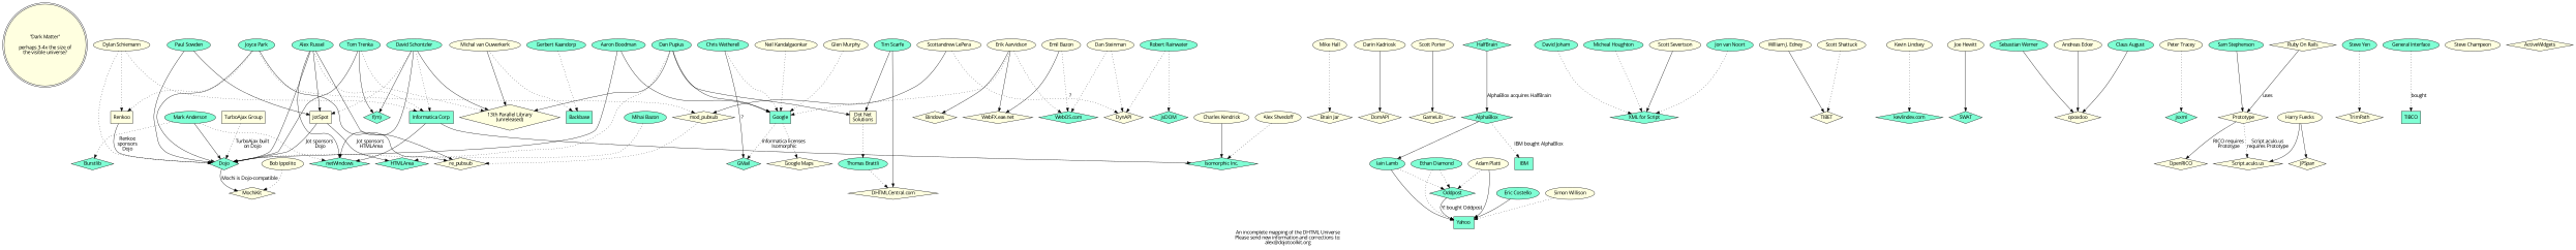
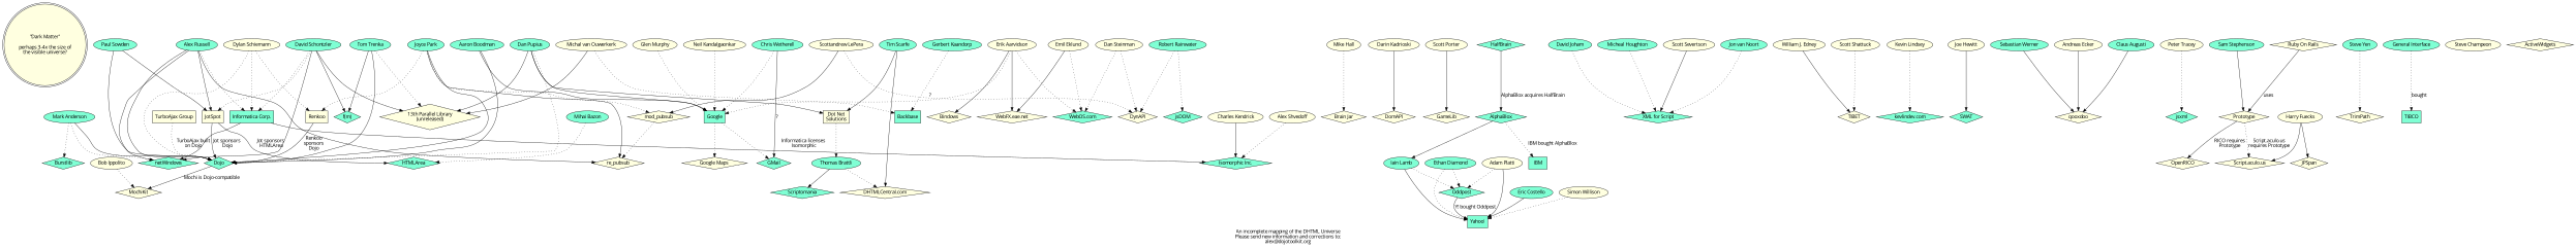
  digraph {
    fontname="Open Sans"
    label="An incomplete mapping of the DHTML Universe\nPlease send new information and corrections to:\nalex@dojotoolkit.org"
    splines=true
    node [fillcolor=lightyellow fontname="Open Sans" style=filled]
    edge [fontname="Open Sans" style=solid]
    n1 [label="\"Dark Matter\"\n\nperhaps 3-4x the size of\nthe visible universe?" shape=doublecircle]
    n2 [fillcolor=aquamarine label="Alex Russell"]
    n3 [fillcolor=aquamarine label="Informatica Corp." shape=box]
    n4 [fillcolor=aquamarine label=netWindows shape=diamond]
    n5 [fillcolor=aquamarine label=Dojo shape=diamond]
    n6 [label=JotSpot shape=box]
    n7 [label=re_pubsub shape=diamond]
    n8 [fillcolor=aquamarine label="Isomorphic Inc." shape=diamond]
    MochiKit [shape=diamond]
    HTMLArea [fillcolor=aquamarine shape=diamond]
    n11 [fillcolor=aquamarine label="Joyce Park"]
    n12 [label=mod_pubsub shape=diamond]
    n13 [label=Renkoo shape=box]
    n14 [fillcolor=aquamarine label="Mark Anderson"]
    n15 [fillcolor=aquamarine label=Burstlib shape=diamond]
    n16 [fillcolor=aquamarine label="Aaron Boodman"]
    n17 [fillcolor=aquamarine label=Google shape=box]
    n18 [fillcolor=aquamarine label=GMail shape=diamond]
    n19 [label="Google Maps " shape=diamond]
    n20 [fillcolor=aquamarine label="Dan Pupius"]
    n21 [label="Dot Net\nSolutions" shape=box]
    n22 [label="13th Parallel Library\n(unreleased)" shape=diamond]
    n23 [fillcolor=aquamarine label="Thomas Brattli"]
    n24 [fillcolor=aquamarine label="Paul Sowden"]
    n25 [label="Dylan Schiemann"]
    n26 [fillcolor=aquamarine label="Tom Trenka"]
    n27 [fillcolor=aquamarine label="f(m)" shape=diamond]
+   Scriptomania [fillcolor=aquamarine shape=diamond]
    n29 [label="DHTMLCentral.com" shape=diamond]
    n30 [fillcolor=aquamarine label="Tim Scarfe"]
    n31 [label="Erik Aarvidson"]
    n32 [label="WebFX.eae.net" shape=diamond]
    Bindows [shape=diamond]
    n34 [fillcolor=aquamarine label="WebOS.com" shape=diamond]
-   n35 [label="Emil Bazon"]
+   n35 [label="Emil Eklund"]
    n36 [label="Mike Hall"]
    n37 [label="Brain Jar" shape=diamond]
    n38 [label="Dan Steinman"]
    DynAPI [shape=diamond]
    n40 [fillcolor=aquamarine label="Robert Rainwater"]
    jsDOM [fillcolor=aquamarine shape=diamond]
    n42 [label="Darin Kadrioski"]
    DomAPI [shape=diamond]
    n44 [label="Scott Porter"]
    GameLib [shape=diamond]
    n46 [label="Charles Kendrick"]
    n47 [label="Alex Shvedoff"]
    n48 [fillcolor=aquamarine label="Chris Wetherell"]
    n49 [label="Neil Kandalgaonkar"]
    n50 [fillcolor=aquamarine label="Iain Lamb"]
    Oddpost [fillcolor=aquamarine shape=diamond]
    n52 [fillcolor=aquamarine label="Yahoo!" shape=box]
    n53 [fillcolor=aquamarine label="Ethan Diamond"]
    n54 [label="Adam Platti"]
    n55 [label="Scottandrew LePera"]
    n56 [fillcolor=aquamarine label="Mihai Bazon"]
    n57 [fillcolor=aquamarine label="David Schontzler"]
    n58 [label="Michal van Ouwerkerk"]
    n59 [fillcolor=aquamarine label=Backbase shape=box]
    n60 [fillcolor=aquamarine label="David Joham"]
    n61 [fillcolor=aquamarine label="XML for Script" shape=diamond]
    n62 [fillcolor=aquamarine label="Micheal Houghton"]
    n63 [label="Scott Severtson"]
    n64 [fillcolor=aquamarine label="Jon van Noort"]
    n65 [label="William J. Edney"]
    n66 [label=TIBET shape=diamond]
    n67 [label="Scott Shattuck"]
    n68 [label="Kevin Lindsey"]
    n69 [fillcolor=aquamarine label="kevlindev.com" shape=diamond]
    n70 [fillcolor=aquamarine label="Gerbert Kaandorp"]
    n71 [label="Joe Hewitt"]
    SWAT [fillcolor=aquamarine shape=diamond]
    n73 [fillcolor=aquamarine label="Sebastian Werner"]
    qooxdoo [shape=diamond]
    n75 [label="Andreas Ecker"]
    n76 [fillcolor=aquamarine label="Claus Augusti"]
    n77 [label="Peter Tracey"]
    jsxml [fillcolor=aquamarine shape=diamond]
    n79 [fillcolor=aquamarine label="Sam Stephenson"]
    Prototype [shape=diamond]
    n81 [label="Script.aculo.us" shape=diamond]
    n82 [label=OpenRICO shape=diamond]
    n83 [label="Harry Fuecks"]
    JPSpan [shape=diamond]
    n85 [fillcolor=aquamarine label="Steve Yen"]
    TrimPath [shape=diamond]
    n87 [label="Bob Ippolito"]
    n88 [fillcolor=aquamarine label="Eric Costello"]
    n89 [label="Simon Willison"]
    n90 [label="Glen Murphy"]
    n91 [label="TurboAjax Group" shape=box]
    HalfBrain [fillcolor=aquamarine shape=diamond]
    AlphaBlox [fillcolor=aquamarine shape=diamond]
    IBM [fillcolor=aquamarine shape=box]
    n95 [fillcolor=aquamarine label="General Interface"]
    TIBCO [fillcolor=aquamarine shape=box]
    n97 [label="Ruby On Rails" shape=diamond]
    n98 [label="Steve Champeon"]
    n99 [label=ActiveWidgets shape=diamond]
    n2 -> n3 [style=dotted]
    n2 -> n4
    n2 -> n5
    n2 -> n6
    n2 -> n7
    n3 -> n4
    n3 -> n8 [label="Informatica licenses \nIsomorphic"]
    n5 -> MochiKit [label="Mochi is Dojo-compatible"]
    n6 -> n5 [label="Jot sponsors \nDojo"]
    n6 -> HTMLArea [label="Jot sponsors \nHTMLArea"]
    n11 -> n5
    n11 -> n7
    n11 -> n12 [style=dotted]
    n11 -> n13 [style=dotted]
    n12 -> n7 [style=dotted]
    n13 -> n5 [label="Renkoo\nsponsors\nDojo"]
    n14 -> n4 [style=dotted]
    n14 -> n5
    n14 -> n15 [style=dotted]
    n16 -> n5
    n16 -> n17
    n17 -> n18 [style=dotted]
    n17 -> n19 [style=dotted]
    n20 -> n5 [style=dotted]
    n20 -> n17
    n20 -> n21
    n20 -> n22
    n21 -> n23 [style=dotted]
+   n23 -> Scriptomania
    n23 -> n29 [style=dotted]
    n24 -> n5
    n24 -> n6
    n25 -> n3 [style=dotted]
    n25 -> n5 [style=dotted]
    n25 -> n13 [style=dotted]
    n26 -> n5
    n26 -> n22 [style=dotted]
    n26 -> n27
    n30 -> n21
    n30 -> n29
    n31 -> n17 [style=dotted]
    n31 -> n32
    n31 -> Bindows
    n31 -> n34 [style=dotted]
    n35 -> n32
    n35 -> n34 [style=dotted]
    n36 -> n37 [style=dotted]
    n38 -> n34 [style=dotted]
    n38 -> DynAPI [style=dotted]
    n40 -> DynAPI [style=dotted]
    n40 -> jsDOM [style=dotted]
    n42 -> DomAPI
    n44 -> GameLib
    n46 -> n8
    n47 -> n8 [style=dotted]
    n48 -> n17 [style=dotted]
    n48 -> n18 [label="?"]
    n49 -> n17 [style=dotted]
    n50 -> Oddpost [style=dotted]
    n50 -> n52
    Oddpost -> n52 [label="Y! bought Oddpost"]
    n53 -> Oddpost [style=dotted]
    n53 -> n52 [style=dotted]
    n54 -> Oddpost [style=dotted]
    n54 -> n52
    n55 -> n12
    n55 -> DynAPI [label="?" style=dotted]
    n56 -> HTMLArea [style=dotted]
    n57 -> n3 [style=dotted]
    n57 -> n4
    n57 -> n6 [style=dotted]
    n57 -> n22
    n57 -> n27
    n58 -> n22
    n58 -> n59 [style=dotted]
    n60 -> n61 [style=dotted]
    n62 -> n61 [style=dotted]
    n63 -> n61
    n64 -> n61 [style=dotted]
    n65 -> n66
    n67 -> n66 [style=dotted]
    n68 -> n69 [style=dotted]
    n70 -> n59 [style=dotted]
    n71 -> SWAT
    n73 -> qooxdoo
    n75 -> qooxdoo
    n76 -> qooxdoo
    n77 -> jsxml [style=dotted]
    n79 -> Prototype
    Prototype -> n81 [label="Script.aculo.us\nrequires Prototype" style=dotted]
    Prototype -> n82 [label="RICO requires\nPrototype"]
    n83 -> n81
    n83 -> JPSpan
    n85 -> TrimPath [style=dotted]
    n87 -> MochiKit [style=dotted]
    n88 -> n52
    n89 -> n52 [style=dotted]
    n90 -> n17 [style=dotted]
    n91 -> n5 [label="TurboAjax built\non Dojo" style=dotted]
    HalfBrain -> AlphaBlox [label="AlphaBlox acquires HalfBrain"]
    AlphaBlox -> n50
    AlphaBlox -> IBM [label="IBM bought AlphaBlox" style=dotted]
    n95 -> TIBCO [label=bought style=dotted]
    n97 -> Prototype [label=uses]
  }
